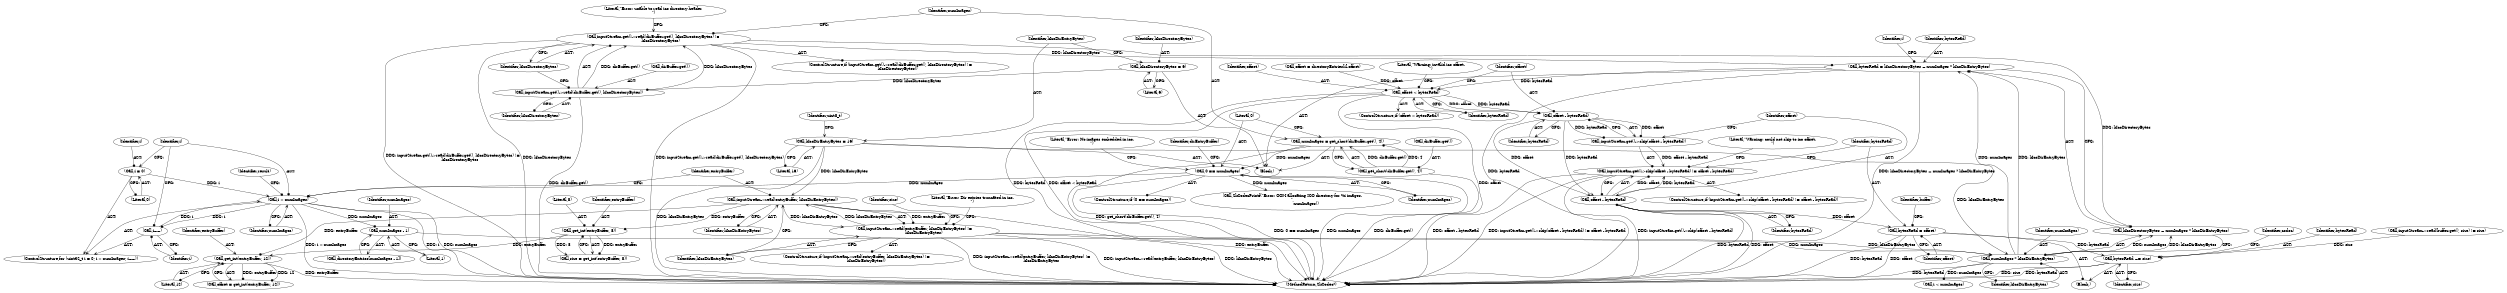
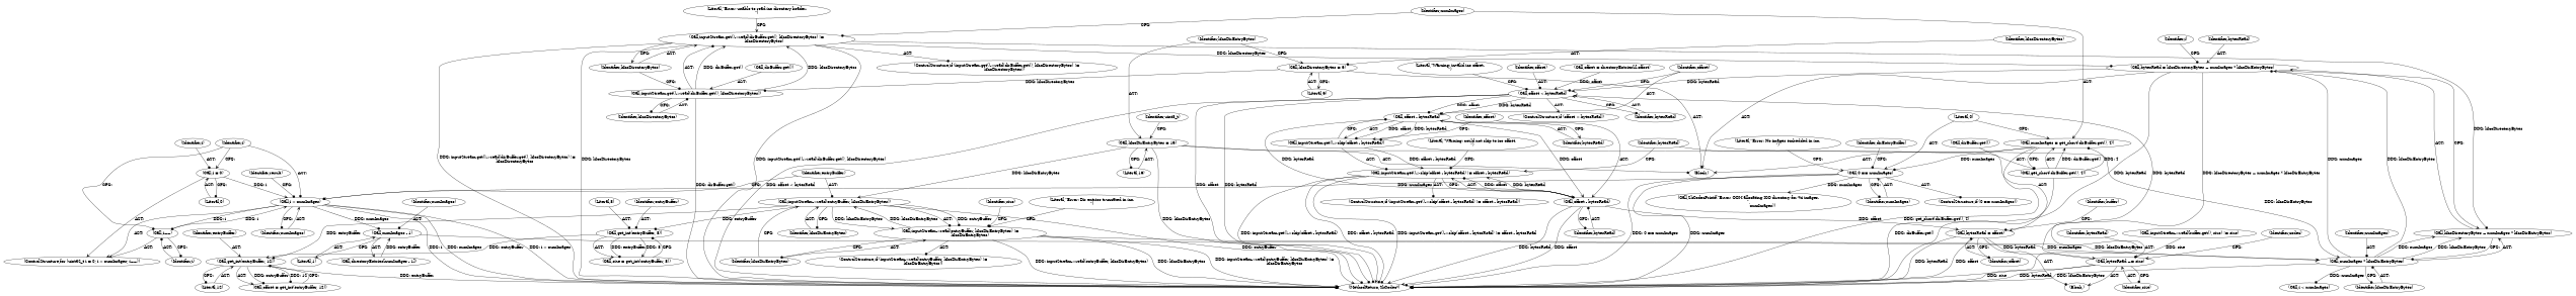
  digraph {
    edge [arrowhead=vee]
    n1 [label="(Call,bytesRead = kIcoDirectoryBytes + numImages * kIcoDirEntryBytes)"]
    n2 [label="(Call,offset < bytesRead)"]
    n3 [label="(Call,kIcoDirectoryBytes + numImages * kIcoDirEntryBytes)"]
    n4 [label="(Block,)"]
    n5 [label="(MethodReturn,SkCodec*)"]
    n6 [label="(Call,offset - bytesRead)"]
    n7 [label="(ControlStructure,if (offset < bytesRead))"]
    n8 [label="(Identifier,bytesRead)"]
    n9 [label="(Call,numImages * kIcoDirEntryBytes)"]
    n10 [label="(Call,inputStream.get()->read(dirBuffer.get(), kIcoDirectoryBytes) !=\n            kIcoDirectoryBytes)"]
    n11 [label="(ControlStructure,if (inputStream.get()->read(dirBuffer.get(), kIcoDirectoryBytes) !=\n            kIcoDirectoryBytes))"]
    n12 [label="(Identifier,kIcoDirectoryBytes)"]
    n13 [label="(Call,inputStream.get()->read(dirBuffer.get(), kIcoDirectoryBytes))"]
    n14 [label="(Identifier,kIcoDirectoryBytes)"]
    n15 [label="(Call,kIcoDirectoryBytes = 6)"]
    n16 [label="(Literal,6)"]
    n17 [label="(Identifier,kIcoDirEntryBytes)"]
    n18 [label="(Call,i < numImages)"]
    n19 [label="(Call,numImages - 1)"]
    n20 [label="(Call,directoryEntries[numImages - 1])"]
    n21 [label="(Literal,1)"]
    n22 [label="(Call,i < numImages)"]
    n23 [label="(Call,i++)"]
    n24 [label="(ControlStructure,for (uint32_t i = 0; i < numImages; i++))"]
    n25 [label="(Identifier,numImages)"]
    n26 [label="(Identifier,i)"]
    n27 [label="(Call,i = 0)"]
    n28 [label="(Literal,0)"]
    n29 [label="(Call,0 == numImages)"]
    n30 [label="(Identifier,numImages)"]
    n31 [label="(ControlStructure,if (0 == numImages))"]
    n32 [label="(Call,SkCodecPrintf(\"Error: OOM allocating ICO directory for %i images.\n\",\n                       numImages))"]
    n33 [label="(Call,numImages = get_short(dirBuffer.get(), 4))"]
    n34 [label="(Call,get_short(dirBuffer.get(), 4))"]
    n35 [label="(Call,inputStream->read(entryBuffer, kIcoDirEntryBytes) !=\n                kIcoDirEntryBytes)"]
    n36 [label="(Call,inputStream->read(entryBuffer, kIcoDirEntryBytes))"]
    n37 [label="(Identifier,kIcoDirEntryBytes)"]
    n38 [label="(ControlStructure,if (inputStream->read(entryBuffer, kIcoDirEntryBytes) !=\n                kIcoDirEntryBytes))"]
    n39 [label="(Call,get_int(entryBuffer, 8))"]
    n40 [label="(Identifier,kIcoDirEntryBytes)"]
    n41 [label="(Call,get_int(entryBuffer, 12))"]
    n42 [label="(Call,size = get_int(entryBuffer, 8))"]
    n43 [label="(Call,offset = get_int(entryBuffer, 12))"]
    n44 [label="(Literal,12)"]
    n45 [label="(Literal,8)"]
    n46 [label="(Call,kIcoDirEntryBytes = 16)"]
    n47 [label="(Literal,16)"]
    n48 [label="(Call,inputStream.get()->skip(offset - bytesRead))"]
    n49 [label="(Call,offset - bytesRead)"]
    n50 [label="(Identifier,bytesRead)"]
    n51 [label="(Call,inputStream.get()->skip(offset - bytesRead) != offset - bytesRead)"]
    n52 [label="(Call,bytesRead = offset)"]
    n53 [label="(Identifier,bytesRead)"]
    n54 [label="(ControlStructure,if (inputStream.get()->skip(offset - bytesRead) != offset - bytesRead))"]
    n55 [label="(Call,bytesRead += size)"]
    n56 [label="(Block,)"]
    n57 [label="(Identifier,offset)"]
    n58 [label="(Identifier,size)"]
    n59 [label="(Identifier,entryBuffer)"]
    n60 [label="(Identifier,codec)"]
    n61 [label="(Identifier,entryBuffer)"]
    n62 [label="(Identifier,numImages)"]
    n63 [label="(Call,dirBuffer.get())"]
    n64 [label="(Identifier,entryBuffer)"]
    n65 [label="(Literal,\"Error: No images embedded in ico.\n\")"]
    n66 [label="(Identifier,i)"]
    n67 [label="(Literal,\"Warning: invalid ico offset.\n\")"]
    n68 [label="(Literal,\"Warning: could not skip to ico offset.\n\")"]
    n69 [label="(Identifier,bytesRead)"]
    n70 [label="(Identifier,bytesRead)"]
    n71 [label="(Identifier,offset)"]
    n72 [label="(Identifier,size)"]
    n73 [label="(Identifier,offset)"]
    n74 [label="(Identifier,offset)"]
    n75 [label="(Identifier,kIcoDirEntryBytes)"]
    n76 [label="(Call,dirBuffer.get())"]
    n77 [label="(Identifier,i)"]
    n78 [label="(Identifier,buffer)"]
    n79 [label="(Identifier,i)"]
    n80 [label="(Literal,\"Error: unable to read ico directory header.\n\")"]
    n81 [label="(Identifier,result)"]
    n82 [label="(Identifier,uint8_t)"]
    n83 [label="(Identifier,numImages)"]
    n84 [label="(Literal,0)"]
    n85 [label="(Identifier,bytesRead)"]
    n86 [label="(Call,inputStream->read(buffer.get(), size) != size)"]
    n87 [label="(Identifier,numImages)"]
    n88 [label="(Identifier,kIcoDirectoryBytes)"]
    n89 [label="(Call,offset = directoryEntries[i].offset)"]
    n90 [label="(Literal,\"Error: Dir entries truncated in ico.\n\")"]
    n91 [label="(Identifier,dirEntryBuffer)"]
    n1 -> n2 [label="DDG: bytesRead"]
    n1 -> n3 [label="CFG: "]
    n1 -> n4 [label="AST: "]
    n1 -> n5 [arrowhead=dot label="DDG: kIcoDirectoryBytes + numImages * kIcoDirEntryBytes"]
    n1 -> n5 [arrowhead=dot label="DDG: bytesRead"]
    n2 -> n5 [label="DDG: offset < bytesRead"]
    n2 -> n5 [arrowhead=dot label="DDG: offset"]
    n2 -> n5 [arrowhead=dot label="DDG: bytesRead"]
    n2 -> n6 [arrowhead=dot label="DDG: offset"]
    n2 -> n6 [label="DDG: bytesRead"]
    n2 -> n7 [label="AST: "]
    n2 -> n8 [arrowhead=dot label="CFG: "]
    n3 -> n1 [label="AST: "]
    n3 -> n9 [arrowhead=dot label="CFG: "]
    n6 -> n48 [label="AST: "]
    n6 -> n48 [arrowhead=dot label="DDG: offset"]
    n6 -> n48 [arrowhead=dot label="DDG: bytesRead"]
    n6 -> n49 [label="DDG: offset"]
    n6 -> n49 [label="DDG: bytesRead"]
    n6 -> n50 [label="CFG: "]
    n8 -> n2 [label="AST: "]
    n9 -> n1 [label="DDG: numImages"]
    n9 -> n1 [arrowhead=dot label="DDG: kIcoDirEntryBytes"]
    n9 -> n3 [label="AST: "]
    n9 -> n3 [label="DDG: numImages"]
    n9 -> n3 [label="DDG: kIcoDirEntryBytes"]
-   n9 -> n5 [label="DDG: bytesRead"]
+   n9 -> n5 [label="DDG: kIcoDirEntryBytes"]
    n9 -> n17 [arrowhead=dot label="CFG: "]
    n9 -> n18 [arrowhead=dot label="DDG: numImages"]
    n10 -> n1 [arrowhead=dot label="DDG: kIcoDirectoryBytes"]
    n10 -> n3 [arrowhead=dot label="DDG: kIcoDirectoryBytes"]
    n10 -> n5 [arrowhead=dot label="DDG: inputStream.get()->read(dirBuffer.get(), kIcoDirectoryBytes) !=\n            kIcoDirectoryBytes"]
    n10 -> n5 [label="DDG: kIcoDirectoryBytes"]
    n10 -> n5 [label="DDG: inputStream.get()->read(dirBuffer.get(), kIcoDirectoryBytes)"]
    n10 -> n11 [arrowhead=dot label="AST: "]
    n10 -> n12 [label="CFG: "]
    n12 -> n10 [label="AST: "]
    n12 -> n13 [arrowhead=dot label="CFG: "]
    n13 -> n5 [arrowhead=dot label="DDG: dirBuffer.get()"]
    n13 -> n10 [arrowhead=dot label="AST: "]
    n13 -> n10 [label="DDG: dirBuffer.get()"]
    n13 -> n10 [label="DDG: kIcoDirectoryBytes"]
    n13 -> n14 [arrowhead=dot label="CFG: "]
    n14 -> n13 [arrowhead=dot label="AST: "]
    n15 -> n4 [label="AST: "]
    n15 -> n13 [arrowhead=dot label="DDG: kIcoDirectoryBytes"]
    n15 -> n16 [label="CFG: "]
    n16 -> n15 [label="AST: "]
    n17 -> n9 [arrowhead=dot label="AST: "]
    n19 -> n9 [label="DDG: numImages"]
    n19 -> n20 [label="AST: "]
    n19 -> n21 [label="CFG: "]
-   n20 -> n19 [label="CFG: "]
+   n20 -> n19 [label="DDG: entryBuffer"]
    n21 -> n19 [label="AST: "]
    n22 -> n5 [arrowhead=dot label="DDG: numImages"]
    n22 -> n5 [label="DDG: i < numImages"]
    n22 -> n5 [arrowhead=dot label="DDG: i"]
    n22 -> n19 [arrowhead=dot label="DDG: numImages"]
    n22 -> n23 [arrowhead=dot label="DDG: i"]
    n22 -> n24 [label="AST: "]
    n22 -> n25 [arrowhead=dot label="CFG: "]
    n23 -> n22 [label="DDG: i"]
    n23 -> n24 [label="AST: "]
    n23 -> n26 [arrowhead=dot label="CFG: "]
    n25 -> n22 [label="AST: "]
    n26 -> n23 [arrowhead=dot label="AST: "]
    n27 -> n22 [label="DDG: i"]
    n27 -> n24 [label="AST: "]
    n27 -> n28 [arrowhead=dot label="CFG: "]
    n28 -> n27 [label="AST: "]
    n29 -> n5 [label="DDG: numImages"]
    n29 -> n5 [arrowhead=dot label="DDG: 0 == numImages"]
    n29 -> n22 [arrowhead=dot label="DDG: numImages"]
    n29 -> n30 [arrowhead=dot label="CFG: "]
    n29 -> n31 [arrowhead=dot label="AST: "]
    n29 -> n32 [label="DDG: numImages"]
    n30 -> n29 [label="AST: "]
    n33 -> n4 [label="AST: "]
    n33 -> n5 [label="DDG: get_short(dirBuffer.get(), 4)"]
    n33 -> n29 [arrowhead=dot label="DDG: numImages"]
    n33 -> n34 [arrowhead=dot label="CFG: "]
    n34 -> n5 [label="DDG: dirBuffer.get()"]
    n34 -> n33 [label="AST: "]
    n34 -> n33 [label="DDG: dirBuffer.get()"]
    n34 -> n33 [arrowhead=dot label="DDG: 4"]
    n35 -> n5 [label="DDG: inputStream->read(entryBuffer, kIcoDirEntryBytes)"]
    n35 -> n5 [label="DDG: kIcoDirEntryBytes"]
    n35 -> n5 [label="DDG: inputStream->read(entryBuffer, kIcoDirEntryBytes) !=\n                kIcoDirEntryBytes"]
    n35 -> n9 [label="DDG: kIcoDirEntryBytes"]
    n35 -> n36 [label="DDG: kIcoDirEntryBytes"]
    n35 -> n37 [arrowhead=dot label="CFG: "]
    n35 -> n38 [arrowhead=dot label="AST: "]
    n36 -> n5 [label="DDG: entryBuffer"]
    n36 -> n35 [arrowhead=dot label="AST: "]
    n36 -> n35 [arrowhead=dot label="DDG: entryBuffer"]
    n36 -> n35 [label="DDG: kIcoDirEntryBytes"]
    n36 -> n39 [arrowhead=dot label="DDG: entryBuffer"]
    n36 -> n40 [arrowhead=dot label="CFG: "]
    n36 -> n41 [arrowhead=dot label="DDG: entryBuffer"]
    n37 -> n35 [label="AST: "]
    n37 -> n36 [label="CFG: "]
    n39 -> n41 [label="DDG: entryBuffer"]
    n39 -> n42 [label="AST: "]
    n39 -> n42 [arrowhead=dot label="DDG: entryBuffer"]
    n39 -> n42 [label="DDG: 8"]
    n40 -> n36 [label="AST: "]
    n41 -> n5 [arrowhead=dot label="DDG: entryBuffer"]
    n41 -> n43 [label="AST: "]
    n41 -> n43 [arrowhead=dot label="DDG: entryBuffer"]
    n41 -> n43 [arrowhead=dot label="DDG: 12"]
    n41 -> n44 [arrowhead=dot label="CFG: "]
    n42 -> n39 [arrowhead=dot label="CFG: "]
    n43 -> n41 [arrowhead=dot label="CFG: "]
    n44 -> n41 [label="AST: "]
    n45 -> n39 [arrowhead=dot label="AST: "]
    n46 -> n4 [arrowhead=dot label="AST: "]
    n46 -> n5 [arrowhead=dot label="DDG: kIcoDirEntryBytes"]
    n46 -> n9 [label="DDG: kIcoDirEntryBytes"]
    n46 -> n36 [label="DDG: kIcoDirEntryBytes"]
    n46 -> n47 [arrowhead=dot label="CFG: "]
    n47 -> n46 [label="AST: "]
    n48 -> n6 [arrowhead=dot label="CFG: "]
    n48 -> n51 [arrowhead=dot label="AST: "]
    n48 -> n51 [label="DDG: offset - bytesRead"]
    n49 -> n5 [label="DDG: bytesRead"]
    n49 -> n5 [label="DDG: offset"]
    n49 -> n51 [label="AST: "]
    n49 -> n51 [arrowhead=dot label="DDG: offset"]
    n49 -> n51 [label="DDG: bytesRead"]
    n49 -> n52 [label="DDG: offset"]
    n49 -> n53 [arrowhead=dot label="CFG: "]
    n50 -> n6 [label="AST: "]
    n51 -> n5 [label="DDG: inputStream.get()->skip(offset - bytesRead)"]
    n51 -> n5 [arrowhead=dot label="DDG: offset - bytesRead"]
    n51 -> n5 [arrowhead=dot label="DDG: inputStream.get()->skip(offset - bytesRead) != offset - bytesRead"]
    n51 -> n49 [arrowhead=dot label="CFG: "]
    n51 -> n54 [arrowhead=dot label="AST: "]
    n52 -> n5 [label="DDG: bytesRead"]
    n52 -> n5 [label="DDG: offset"]
    n52 -> n55 [label="DDG: bytesRead"]
    n52 -> n56 [arrowhead=dot label="AST: "]
    n52 -> n57 [arrowhead=dot label="CFG: "]
    n53 -> n49 [arrowhead=dot label="AST: "]
+   n55 -> n2 [label="DDG: bytesRead"]
    n55 -> n5 [label="DDG: size"]
    n55 -> n5 [label="DDG: bytesRead"]
    n55 -> n56 [label="AST: "]
    n55 -> n58 [arrowhead=dot label="CFG: "]
    n57 -> n52 [arrowhead=dot label="AST: "]
    n58 -> n55 [label="AST: "]
    n59 -> n22 [label="CFG: "]
    n59 -> n36 [arrowhead=dot label="AST: "]
    n60 -> n55 [label="CFG: "]
    n61 -> n41 [label="AST: "]
    n62 -> n10 [arrowhead=dot label="CFG: "]
    n62 -> n33 [label="AST: "]
    n63 -> n13 [label="AST: "]
    n64 -> n39 [arrowhead=dot label="AST: "]
    n65 -> n29 [label="CFG: "]
    n66 -> n1 [arrowhead=dot label="CFG: "]
    n67 -> n2 [arrowhead=dot label="CFG: "]
    n68 -> n51 [arrowhead=dot label="CFG: "]
    n69 -> n1 [label="AST: "]
    n70 -> n55 [label="AST: "]
    n71 -> n2 [arrowhead=dot label="CFG: "]
    n71 -> n6 [arrowhead=dot label="AST: "]
    n72 -> n35 [arrowhead=dot label="CFG: "]
    n73 -> n48 [label="CFG: "]
    n73 -> n49 [label="AST: "]
    n74 -> n2 [arrowhead=dot label="AST: "]
    n75 -> n15 [label="CFG: "]
    n75 -> n46 [label="AST: "]
    n76 -> n34 [arrowhead=dot label="AST: "]
    n77 -> n22 [arrowhead=dot label="AST: "]
    n77 -> n23 [arrowhead=dot label="CFG: "]
    n77 -> n27 [label="CFG: "]
    n78 -> n52 [arrowhead=dot label="CFG: "]
    n79 -> n27 [arrowhead=dot label="AST: "]
    n80 -> n10 [label="CFG: "]
    n81 -> n22 [arrowhead=dot label="CFG: "]
    n82 -> n46 [label="CFG: "]
    n83 -> n19 [arrowhead=dot label="AST: "]
    n84 -> n29 [label="AST: "]
    n84 -> n33 [label="CFG: "]
    n85 -> n51 [label="CFG: "]
    n85 -> n52 [label="AST: "]
    n86 -> n55 [arrowhead=dot label="DDG: size"]
    n87 -> n9 [arrowhead=dot label="AST: "]
    n88 -> n15 [arrowhead=dot label="AST: "]
    n89 -> n2 [label="DDG: offset"]
    n90 -> n35 [arrowhead=dot label="CFG: "]
    n91 -> n29 [arrowhead=dot label="CFG: "]
  }
